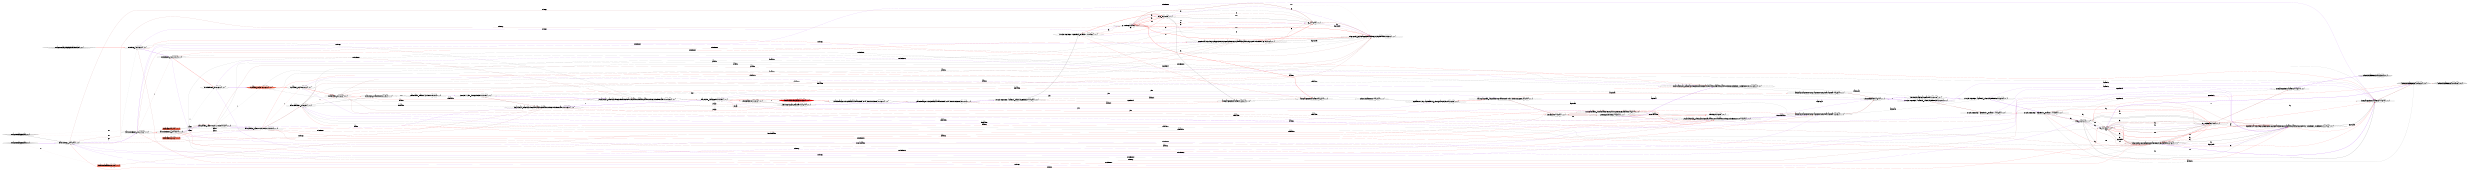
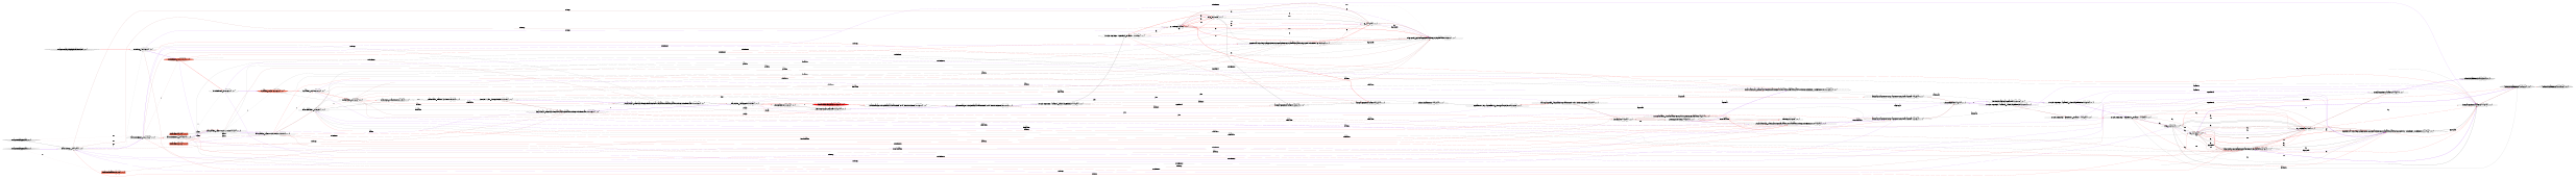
  digraph {
    rankdir=LR
    node [fillcolor=white shape=ellipse style=filled]
    edge [color=gray40 style=solid]
    n1 [label="SubtaskIndexFlatMapper.workCompletedLatch.await(deadline.timeLeft().toMillis(),TimeUnit.MILLISECONDS)@@@17@@@['1', '1', '1']"]
    n2 [label="assertEquals(expectedResult,actualResult)@@@25@@@['0', '1', '0']"]
    n3 [label="Set<Tuple2<Integer,Integer>> actualResult = CollectionSink.getElementsSet()@@@18@@@['1', '1', '1']"]
    n4 [label="assertEquals(expectedResult,actualResult)@@@26@@@['1', '1', '1']"]
    n5 [label="Set<Tuple2<Integer,Integer>> expectedResult = new HashSet<>()@@@19@@@['1', '1', '1']"]
    n6 [label="final int numberKeys = 42@@@3@@@['1', '1', '0']"]
    n7 [label="int key = 0@@@40@@@['1', '1', '1']"]
    n8 [label="int numberKeys = 42@@@3@@@['0', '0', '1']"]
    n9 [label="key++@@@42@@@['1', '1', '1']"]
    n10 [label="key < numberKeys@@@21@@@['1', '1', '1']" shape=diamond]
    n11 [label="JobGraph scaledJobGraph = createJobGraphWithKeyedState(parallelism2,restoreMaxParallelism,numberKeys,numberElements2,true,100)@@@34@@@['1', '1', '0']"]
    n12 [label="scaledJobGraph.setSavepointRestoreSettings(SavepointRestoreSettings.forPath(savepointPath))@@@35@@@['1', '1', '0']"]
    n13 [label="int key = 0@@@20@@@['1', '1', '1']"]
    n14 [label="final int numberElements = 1000@@@4@@@['1', '1', '0']"]
    n15 [label="JobGraph jobGraph = createJobGraphWithKeyedState(parallelism,maxParallelism,numberKeys,numberElements,false,100)@@@13@@@['1', '1', '0']"]
    n16 [label="int keyGroupIndex = KeyGroupRangeAssignment.assignToKeyGroup(key,maxParallelism)@@@43@@@['1', '1', '1']"]
    n17 [label="expectedResult2.add(Tuple2.of(KeyGroupRangeAssignment.computeOperatorIndexForKeyGroup(maxParallelism,parallelism2,keyGroupIndex),key * (numberElements + numberElements2)))@@@44@@@['1', '0', '1']"]
    n18 [fillcolor=lightgray label="{CollectionSink.clearElementsSet()}@@@47@@@['1', '1', '0']"]
    n19 [label="assertEquals(expectedResult2,actualResult2)@@@45@@@['1', '1', '0']"]
    n20 [label="key < numberKeys@@@41@@@['1', '1', '1']" shape=diamond]
    n21 [label="JobGraph scaledJobGraph = createJobGraphWithKeyedAndNonPartitionedOperatorState(parallelism2,maxParallelism,parallelism,numberKeys,numberElements + numberElements2,true,100)@@@34@@@['0', '0', '1']"]
    n22 [label="JobGraph jobGraph = createJobGraphWithKeyedAndNonPartitionedOperatorState(parallelism,maxParallelism,parallelism,numberKeys,numberElements,false,100)@@@13@@@['0', '0', '1']"]
-   n23 [label="int numberElements = 1000@@@4@@@['0', '0', '1']"]
+   n23 [fillcolor=tomato label="int numberElements = 1000@@@4@@@['0', '0', '1']"]
    n24 [label="key++@@@22@@@['1', '1', '1']"]
    n25 [label="int keyGroupIndex = KeyGroupRangeAssignment.assignToKeyGroup(key,maxParallelism)@@@23@@@['1', '1', '1']"]
    n26 [label="expectedResult.add(Tuple2.of(KeyGroupRangeAssignment.computeOperatorIndexForKeyGroup(maxParallelism,parallelism,keyGroupIndex),numberElements * key))@@@24@@@['1', '0', '1']"]
    n27 [label="client.setDetached(false)@@@36@@@['1', '1', '1']"]
    n28 [label="Set<Tuple2<Integer,Integer>> actualResult2 = CollectionSink.getElementsSet()@@@38@@@['1', '0', '1']"]
    n29 [label="final int numberElements2 = 500@@@5@@@['1', '1', '0']"]
    n30 [fillcolor=red label="ClientUtils.submitJob(client,jobGraph)@@@15@@@['0', '1', '0']"]
    n31 [label="final JobID jobID = jobGraph.getJobID()@@@14@@@['1', '1', '1']"]
    n32 [label="client.submitJob(jobGraph,.getClassLoader())@@@16@@@['1', '0', '1']"]
    n33 [label="SubtaskIndexFlatMapper.workCompletedLatch.await(deadline.timeLeft().toMillis(),TimeUnit.MILLISECONDS)@@@16@@@['0', '1', '0']"]
    n34 [fillcolor=lightgray label="{CollectionSink.clearElementsSet()}@@@49@@@['1', '0', '0']"]
    n35 [label="assertEquals(expectedResult2,actualResult2)@@@46@@@['0', '0', '1']"]
    n36 [label="int numberElements2 = 500@@@5@@@['0', '0', '1']"]
    n37 [fillcolor=tomato label="int parallelism = numSlots / 2@@@6@@@['0', '0', '1']"]
    n38 [label="int parallelism2 = numSlots@@@7@@@['0', '0', '1']"]
    n39 [label="scaledJobGraph.setSavepointRestoreSettings(SavepointRestoreSettings.forPath(savepointPath))@@@35@@@['0', '0', '1']"]
    n40 [label="client.submitJob(scaledJobGraph,.getClassLoader())@@@37@@@['1', '0', '1']"]
    n41 [label="Set<Tuple2<Integer,Integer>> actualResult2 = CollectionSink.getElementsSet()@@@37@@@['0', '1', '0']"]
    n42 [label="Set<Tuple2<Integer,Integer>> expectedResult2 = new HashSet<>()@@@39@@@['1', '1', '1']"]
    n43 [fillcolor=lightgray label="{CollectionSink.clearElementsSet()}@@@48@@@['0', '0', '1']"]
    n44 [fillcolor=lightgray label="testSavepointRescalingKeyedState['1', '0', '0']" shape=diamond]
    n45 [fillcolor=tomato label="boolean scaleOut@@@2@@@['1', '1', '0']" shape=box]
    n46 [fillcolor=tomato label="boolean scaleOut@@@2@@@['1', '0', '0']" shape=box]
    n47 [label="final int parallelism2 = scaleOut? numSlots: numSlots / 2@@@7@@@['1', '1', '0']"]
    n48 [label="final int parallelism = scaleOut? numSlots / 2: numSlots@@@6@@@['1', '1', '0']"]
    n49 [label="final String savepointPath = savepointPathFuture.get(deadline.timeLeft().toMillis(),TimeUnit.MILLISECONDS)@@@29@@@['1', '1', '1']"]
    n50 [label="client.cancel(jobID)@@@30@@@['1', '1', '1']"]
    n51 [label="int restoreMaxParallelism = deriveMaxParallelism? ExecutionJobVertex.VALUE_NOT_SET: maxParallelism@@@33@@@['0', '1', '0']"]
    n52 [label="!getRunningJobs(client).isEmpty()@@@31@@@['1', '1', '1']" shape=diamond]
    n53 [label="int maxParallelism = 13@@@8@@@['0', '0', '1']"]
    n54 [label="Duration timeout = Duration.ofMinutes(3)@@@9@@@['1', '1', '1']"]
    n55 [fillcolor=lightgray label="testSavepointRescalingWithKeyedAndNonPartitionedState['0', '0', '1']" shape=diamond]
    n56 [fillcolor=tomato label="boolean deriveMaxParallelism@@@2@@@['0', '1', '0']" shape=box]
    n57 [label="CollectionSink.clearElementsSet()@@@27@@@['1', '1', '1']"]
    n58 [label="Set<Tuple2<Integer,Integer>> expectedResult2 = new HashSet<>()@@@38@@@['0', '1', '0']"]
    n59 [label="final int maxParallelism = 13@@@8@@@['1', '1', '0']"]
    n60 [label="ClusterClient<?> client = cluster.getClusterClient()@@@11@@@['1', '1', '1']"]
    n61 [label="Deadline deadline = Deadline.now().plus(timeout)@@@10@@@['1', '1', '1']"]
    n62 [label="CompletableFuture<String> savepointPathFuture = client.triggerSavepoint(jobID,null)@@@28@@@['1', '1', '1']"]
    n63 [label="client.setDetached(true)@@@15@@@['1', '0', '1']"]
    n64 [fillcolor=lightgray label="testSavepointRescalingKeyedState['0', '1', '0']" shape=diamond]
    n65 [label="Thread.sleep(50)@@@32@@@['1', '0', '1']"]
    n1 -> n2 [color=red label=actualResult]
    n1 -> n3 [color=purple style=bold]
    n2 -> n4 [style=bold]
    n3 -> n2 [color=brown label=expectedResult]
    n3 -> n4 [color=brown label=actualResult]
    n3 -> n5 [style=bold]
    n4 -> n57 [style=bold]
    n5 -> n4 [color=red label=expectedResult]
    n5 -> n10 [color=brown label=key]
    n5 -> n13 [color=red style=bold]
    n5 -> n13 [color=red label=key]
    n5 -> n24 [color=purple label=key]
    n5 -> n25 [label=key]
    n6 -> n7 [color=purple label=numberKeys]
    n6 -> n8 [label=0 style=dashed]
    n6 -> n9 [color=red label=numberKeys]
    n6 -> n10 [color=brown label=numberKeys]
    n6 -> n11 [color=purple label=numberKeys]
    n6 -> n12 [color=purple label=numberKeys]
    n6 -> n13 [color=brown label=numberKeys]
    n6 -> n14 [color=purple style=bold]
    n6 -> n15 [color=brown label=numberKeys]
    n7 -> n9 [color=purple label=key]
    n7 -> n9 [color=brown label=true style=dotted]
    n7 -> n9 [style=bold]
    n7 -> n16 [color=brown label=key]
    n7 -> n16 [color=red label=true style=dotted]
    n7 -> n17 [label=key]
    n7 -> n18 [color=red label=expectedResult2]
    n7 -> n19 [style=bold]
    n7 -> n20 [color=red label=key]
    n7 -> n20 [color=brown label=true style=dotted]
    n7 -> n20 [style=bold]
    n8 -> n10 [color=purple label=numberKeys]
    n8 -> n20 [color=brown label=numberKeys]
    n8 -> n21 [color=red label=numberKeys]
    n8 -> n22 [label=numberKeys]
    n8 -> n23 [color=purple style=bold]
    n9 -> n16 [style=bold]
    n9 -> n16 [color=brown label=key]
    n9 -> n16 [label=keyGroupIndex]
    n9 -> n16 [color=red label=true style=dotted]
    n9 -> n17 [color=red style=bold]
    n9 -> n17 [color=brown label=key]
    n9 -> n17 [label=true style=dotted]
    n9 -> n18 [color=purple style=bold]
    n9 -> n19 [color=brown label=true style=dotted]
    n9 -> n20 [color=purple label=key]
    n9 -> n20 [style=bold]
    n10 -> n4 [color=red style=bold]
    n10 -> n13 [color=red style=bold]
    n10 -> n13 [color=brown label=key]
    n10 -> n24 [color=purple label=true style=dotted]
    n10 -> n24 [color=red label=key]
    n10 -> n25 [color=red style=bold]
    n10 -> n25 [color=red label=true style=dotted]
    n10 -> n25 [label=key]
    n10 -> n26 [label=true style=dotted]
    n11 -> n12 [label=restoreMaxParallelism]
    n11 -> n12 [color=purple style=bold]
    n11 -> n27 [color=purple label=scaledJobGraph]
    n12 -> n27 [color=brown style=bold]
    n12 -> n28 [label=scaledJobGraph]
    n13 -> n2 [style=bold]
    n13 -> n10 [color=red style=bold]
    n13 -> n10 [color=red label=true style=dotted]
    n13 -> n10 [color=purple label=key]
    n13 -> n24 [color=red label=true style=dotted]
    n13 -> n24 [style=bold]
    n13 -> n24 [color=brown label=key]
    n13 -> n25 [color=brown label=true style=dotted]
    n13 -> n25 [color=purple label=key]
    n13 -> n26 [label=key]
    n14 -> n15 [color=brown label=numberElements]
    n14 -> n16 [color=red label=numberElements]
    n14 -> n19 [color=purple label=numberElements]
    n14 -> n23 [color=brown label=0 style=dashed]
    n14 -> n25 [color=brown label=numberElements]
    n14 -> n26 [color=purple label=numberElements]
    n14 -> n29 [color=red style=bold]
    n15 -> n22 [color=purple label=0 style=dashed]
    n15 -> n30 [color=brown label=jobGraph]
    n15 -> n31 [color=purple style=bold]
    n15 -> n32 [color=red label=jobGraph]
    n16 -> n9 [color=red style=bold]
    n16 -> n9 [color=brown label=key]
    n16 -> n17 [style=bold]
    n16 -> n17 [color=brown label=key]
    n16 -> n17 [color=purple label=keyGroupIndex]
    n16 -> n19 [color=red label=key]
    n16 -> n20 [color=red style=bold]
    n17 -> n9 [color=brown style=bold]
    n17 -> n19 [style=bold]
    n17 -> n19 [color=red label=keyGroupIndex]
    n18 -> n34 [color=brown style=bold]
    n19 -> n16 [color=purple style=bold]
    n19 -> n18 [color=brown style=bold]
    n20 -> n7 [style=bold]
    n20 -> n7 [label=key]
    n20 -> n9 [color=brown style=bold]
    n20 -> n9 [color=purple label=true style=dotted]
    n20 -> n9 [color=brown label=key]
    n20 -> n16 [color=red label=true style=dotted]
    n20 -> n16 [color=red label=key]
    n20 -> n16 [style=bold]
    n20 -> n17 [label=true style=dotted]
    n20 -> n17 [label=key]
    n20 -> n19 [color=red label=key]
    n20 -> n35 [color=brown style=bold]
    n21 -> n39 [style=bold]
    n21 -> n40 [label=scaledJobGraph]
    n22 -> n31 [color=brown style=bold]
    n22 -> n32 [label=jobGraph]
    n23 -> n17 [color=purple label=numberElements]
    n23 -> n21 [label=numberElements]
    n23 -> n22 [color=brown label=numberElements]
    n23 -> n26 [color=red label=numberElements]
    n23 -> n36 [color=red style=bold]
    n24 -> n10 [color=brown style=bold]
    n24 -> n10 [label=key]
    n24 -> n25 [color=brown label=keyGroupIndex]
    n24 -> n25 [color=brown style=bold]
    n24 -> n25 [color=purple label=key]
    n24 -> n26 [color=brown label=key]
    n25 -> n10 [color=red style=bold]
    n25 -> n26 [style=bold]
    n25 -> n26 [label=keyGroupIndex]
    n26 -> n24 [color=red style=bold]
    n27 -> n40 [color=purple style=bold]
    n27 -> n41 [color=purple style=bold]
    n28 -> n35 [color=purple label=actualResult2]
    n28 -> n42 [color=purple style=bold]
    n29 -> n11 [color=red label=numberElements2]
    n29 -> n12 [color=red label=numberElements2]
    n29 -> n16 [label=numberElements2]
    n29 -> n19 [label=numberElements2]
    n29 -> n36 [label=0 style=dashed]
    n29 -> n48 [color=purple style=bold]
    n30 -> n33 [color=red style=bold]
    n31 -> n30 [color=red style=bold]
    n31 -> n49 [color=purple label=jobID]
    n31 -> n50 [color=red label=jobID]
    n31 -> n57 [label=jobID]
    n31 -> n62 [color=purple label=jobID]
    n31 -> n63 [color=red style=bold]
    n32 -> n1 [color=purple style=bold]
    n33 -> n1 [color=brown style=bold]
    n35 -> n43 [color=purple style=bold]
    n36 -> n17 [color=purple label=numberElements2]
    n36 -> n21 [color=purple label=numberElements2]
    n36 -> n37 [color=purple style=bold]
    n37 -> n21 [label=parallelism]
    n37 -> n22 [label=parallelism]
    n37 -> n26 [label=parallelism]
    n37 -> n38 [color=red style=bold]
    n38 -> n17 [color=purple label=parallelism2]
    n38 -> n21 [color=purple label=parallelism2]
    n38 -> n53 [color=red style=bold]
    n39 -> n27 [color=brown style=bold]
    n40 -> n27 [color=purple label=0 style=dashed]
    n40 -> n28 [color=purple style=bold]
    n41 -> n19 [color=purple label=actualResult2]
    n41 -> n58 [color=brown style=bold]
    n42 -> n7 [color=purple label=key]
    n42 -> n7 [color=brown style=bold]
    n42 -> n9 [color=brown label=key]
    n42 -> n16 [color=red label=key]
    n42 -> n18 [label=actualResult2]
    n42 -> n20 [color=red label=key]
    n42 -> n35 [label=expectedResult2]
    n44 -> n6 [style=bold]
    n44 -> n45 [color=red label=true style=dotted]
    n44 -> n46 [color=brown label=true style=dotted]
    n45 -> n11 [color=brown label=deriveMaxParallelism]
    n45 -> n47 [color=purple label=scaleOut]
    n45 -> n48 [color=red label=scaleOut]
    n46 -> n47 [label=scaleOut]
    n46 -> n48 [label=scaleOut]
    n47 -> n11 [color=red label=parallelism2]
    n47 -> n12 [color=red label=parallelism2]
    n47 -> n16 [color=brown label=parallelism2]
    n47 -> n19 [color=red label=parallelism2]
    n47 -> n38 [color=red label=0 style=dashed]
    n47 -> n59 [color=brown style=bold]
    n48 -> n15 [color=purple label=parallelism]
    n48 -> n25 [color=brown label=parallelism]
    n48 -> n26 [label=parallelism]
    n48 -> n37 [label=0 style=dashed]
    n48 -> n47 [color=purple style=bold]
    n49 -> n27 [color=purple label=savepointPath]
    n49 -> n39 [color=red label=savepointPath]
    n49 -> n50 [color=brown style=bold]
    n50 -> n51 [color=brown style=bold]
    n50 -> n52 [label=true style=dotted]
    n50 -> n52 [color=brown style=bold]
    n51 -> n11 [label=restoreMaxParallelism]
    n51 -> n11 [color=red style=bold]
    n52 -> n11 [color=brown style=bold]
    n52 -> n21 [color=purple style=bold]
    n52 -> n50 [color=brown style=bold]
    n52 -> n65 [color=red label=true style=dotted]
    n52 -> n65 [color=red style=bold]
    n53 -> n16 [color=brown label=maxParallelism]
    n53 -> n17 [color=brown label=maxParallelism]
    n53 -> n21 [color=red label=maxParallelism]
    n53 -> n22 [color=red label=maxParallelism]
    n53 -> n25 [color=brown label=maxParallelism]
    n53 -> n26 [color=brown label=maxParallelism]
    n53 -> n54 [color=red style=bold]
    n54 -> n61 [label=timeout]
    n54 -> n61 [style=bold]
    n55 -> n8 [color=red style=bold]
    n56 -> n51 [color=brown label=deriveMaxParallelism]
    n57 -> n62 [style=bold]
    n58 -> n19 [color=purple label=expectedResult2]
    n58 -> n42 [color=red style=bold]
    n59 -> n9 [label=maxParallelism]
    n59 -> n11 [color=purple label=maxParallelism]
    n59 -> n15 [label=maxParallelism]
    n59 -> n16 [label=maxParallelism]
    n59 -> n17 [color=red label=maxParallelism]
    n59 -> n19 [label=maxParallelism]
    n59 -> n24 [label=maxParallelism]
    n59 -> n25 [color=brown label=maxParallelism]
    n59 -> n26 [label=maxParallelism]
    n59 -> n51 [color=purple label=maxParallelism]
    n59 -> n53 [color=red label=0 style=dashed]
    n59 -> n54 [style=bold]
    n60 -> n15 [color=brown style=bold]
    n60 -> n22 [color=purple style=bold]
    n60 -> n27 [label=client]
    n60 -> n30 [label=client]
    n61 -> n60 [color=purple style=bold]
    n62 -> n12 [label=savepointPath]
    n62 -> n49 [color=red style=bold]
    n63 -> n30 [label=0 style=dashed]
    n63 -> n32 [style=bold]
    n64 -> n6 [color=purple style=bold]
    n64 -> n45 [color=brown label=true style=dotted]
    n64 -> n56 [color=brown label=true style=dotted]
    n65 -> n52 [style=bold]
  }
